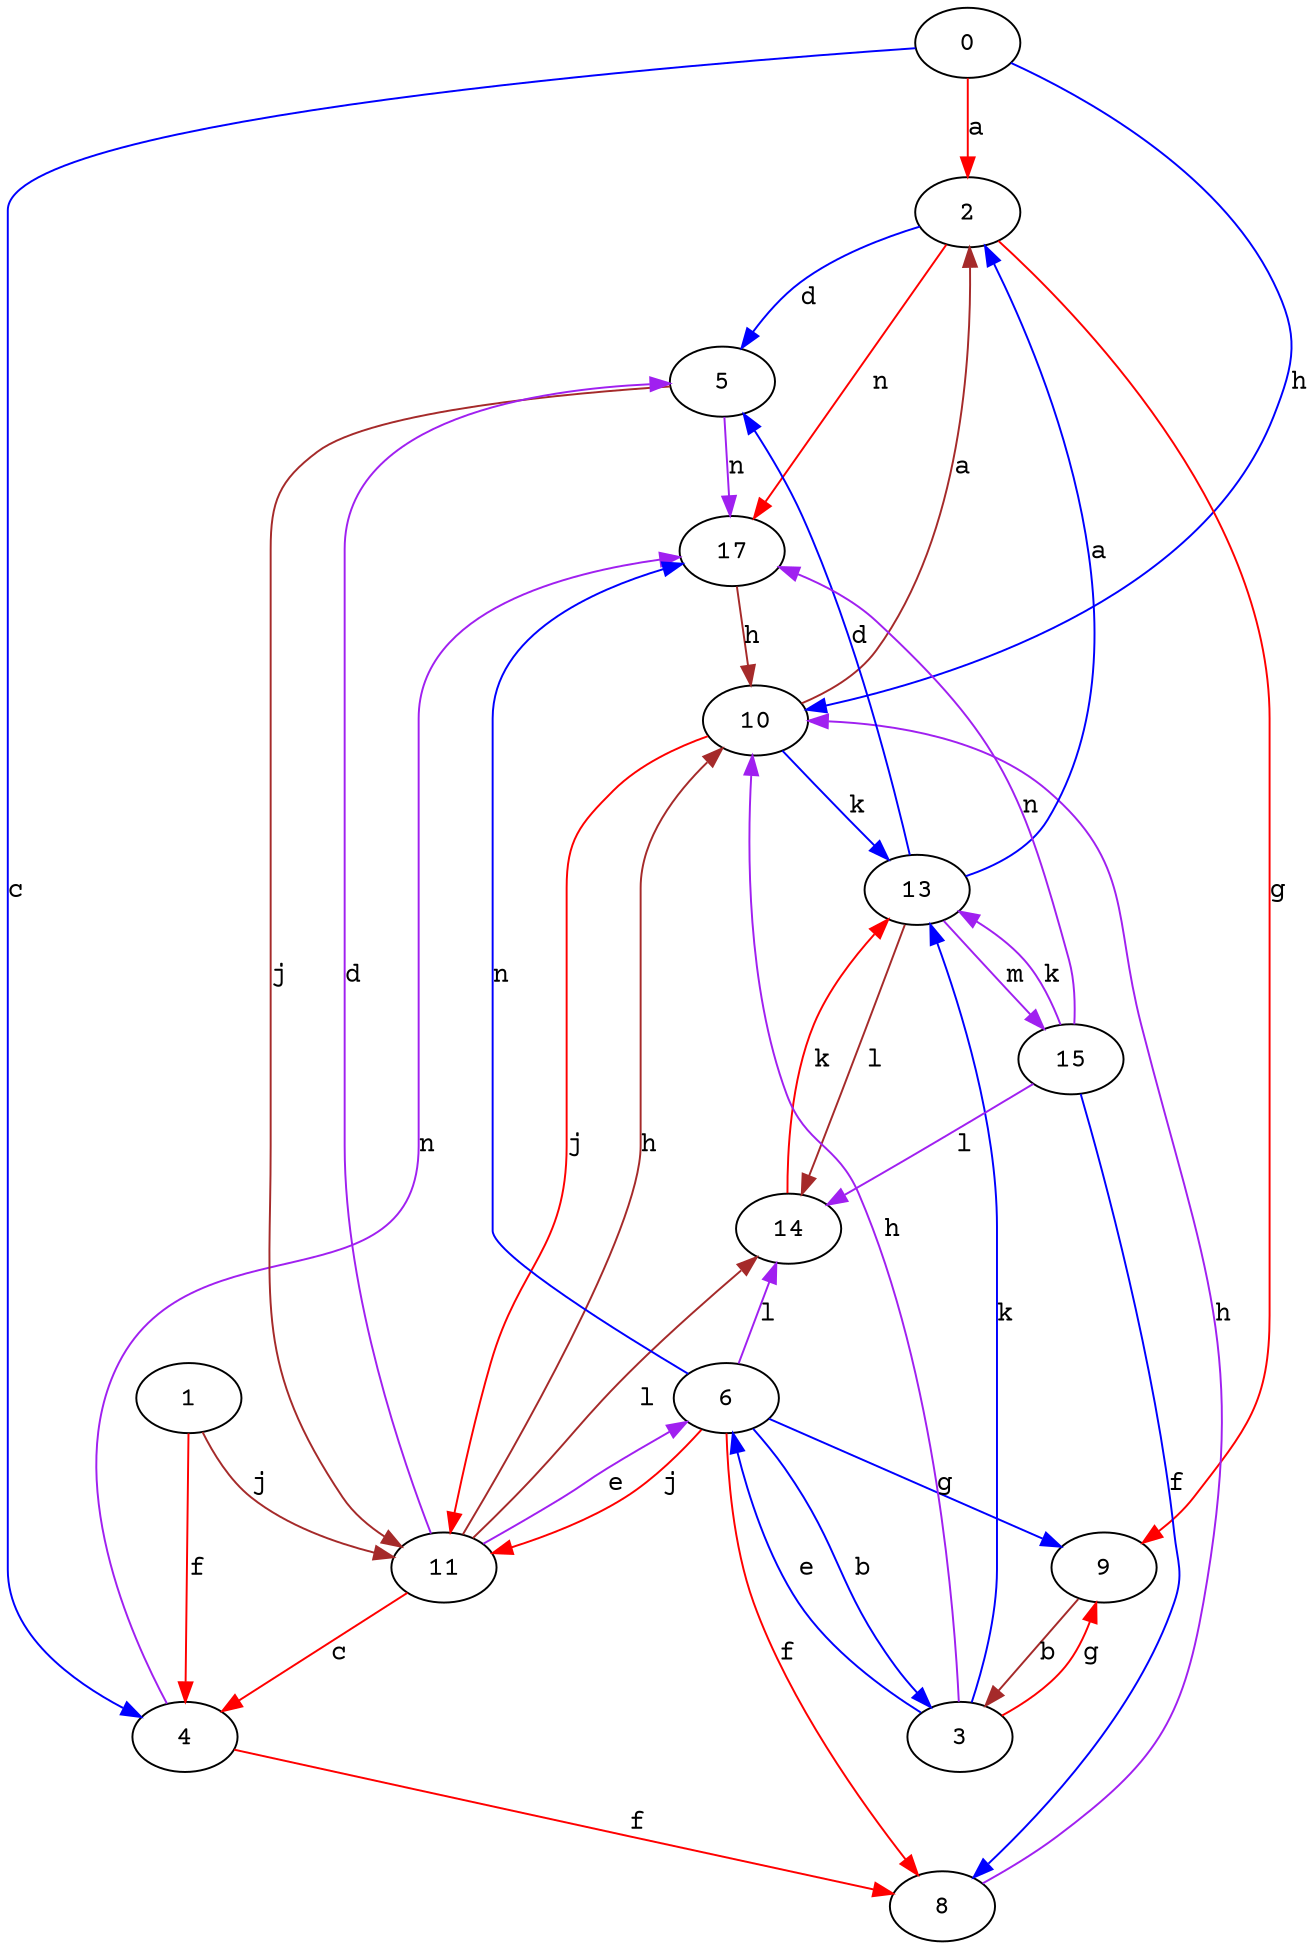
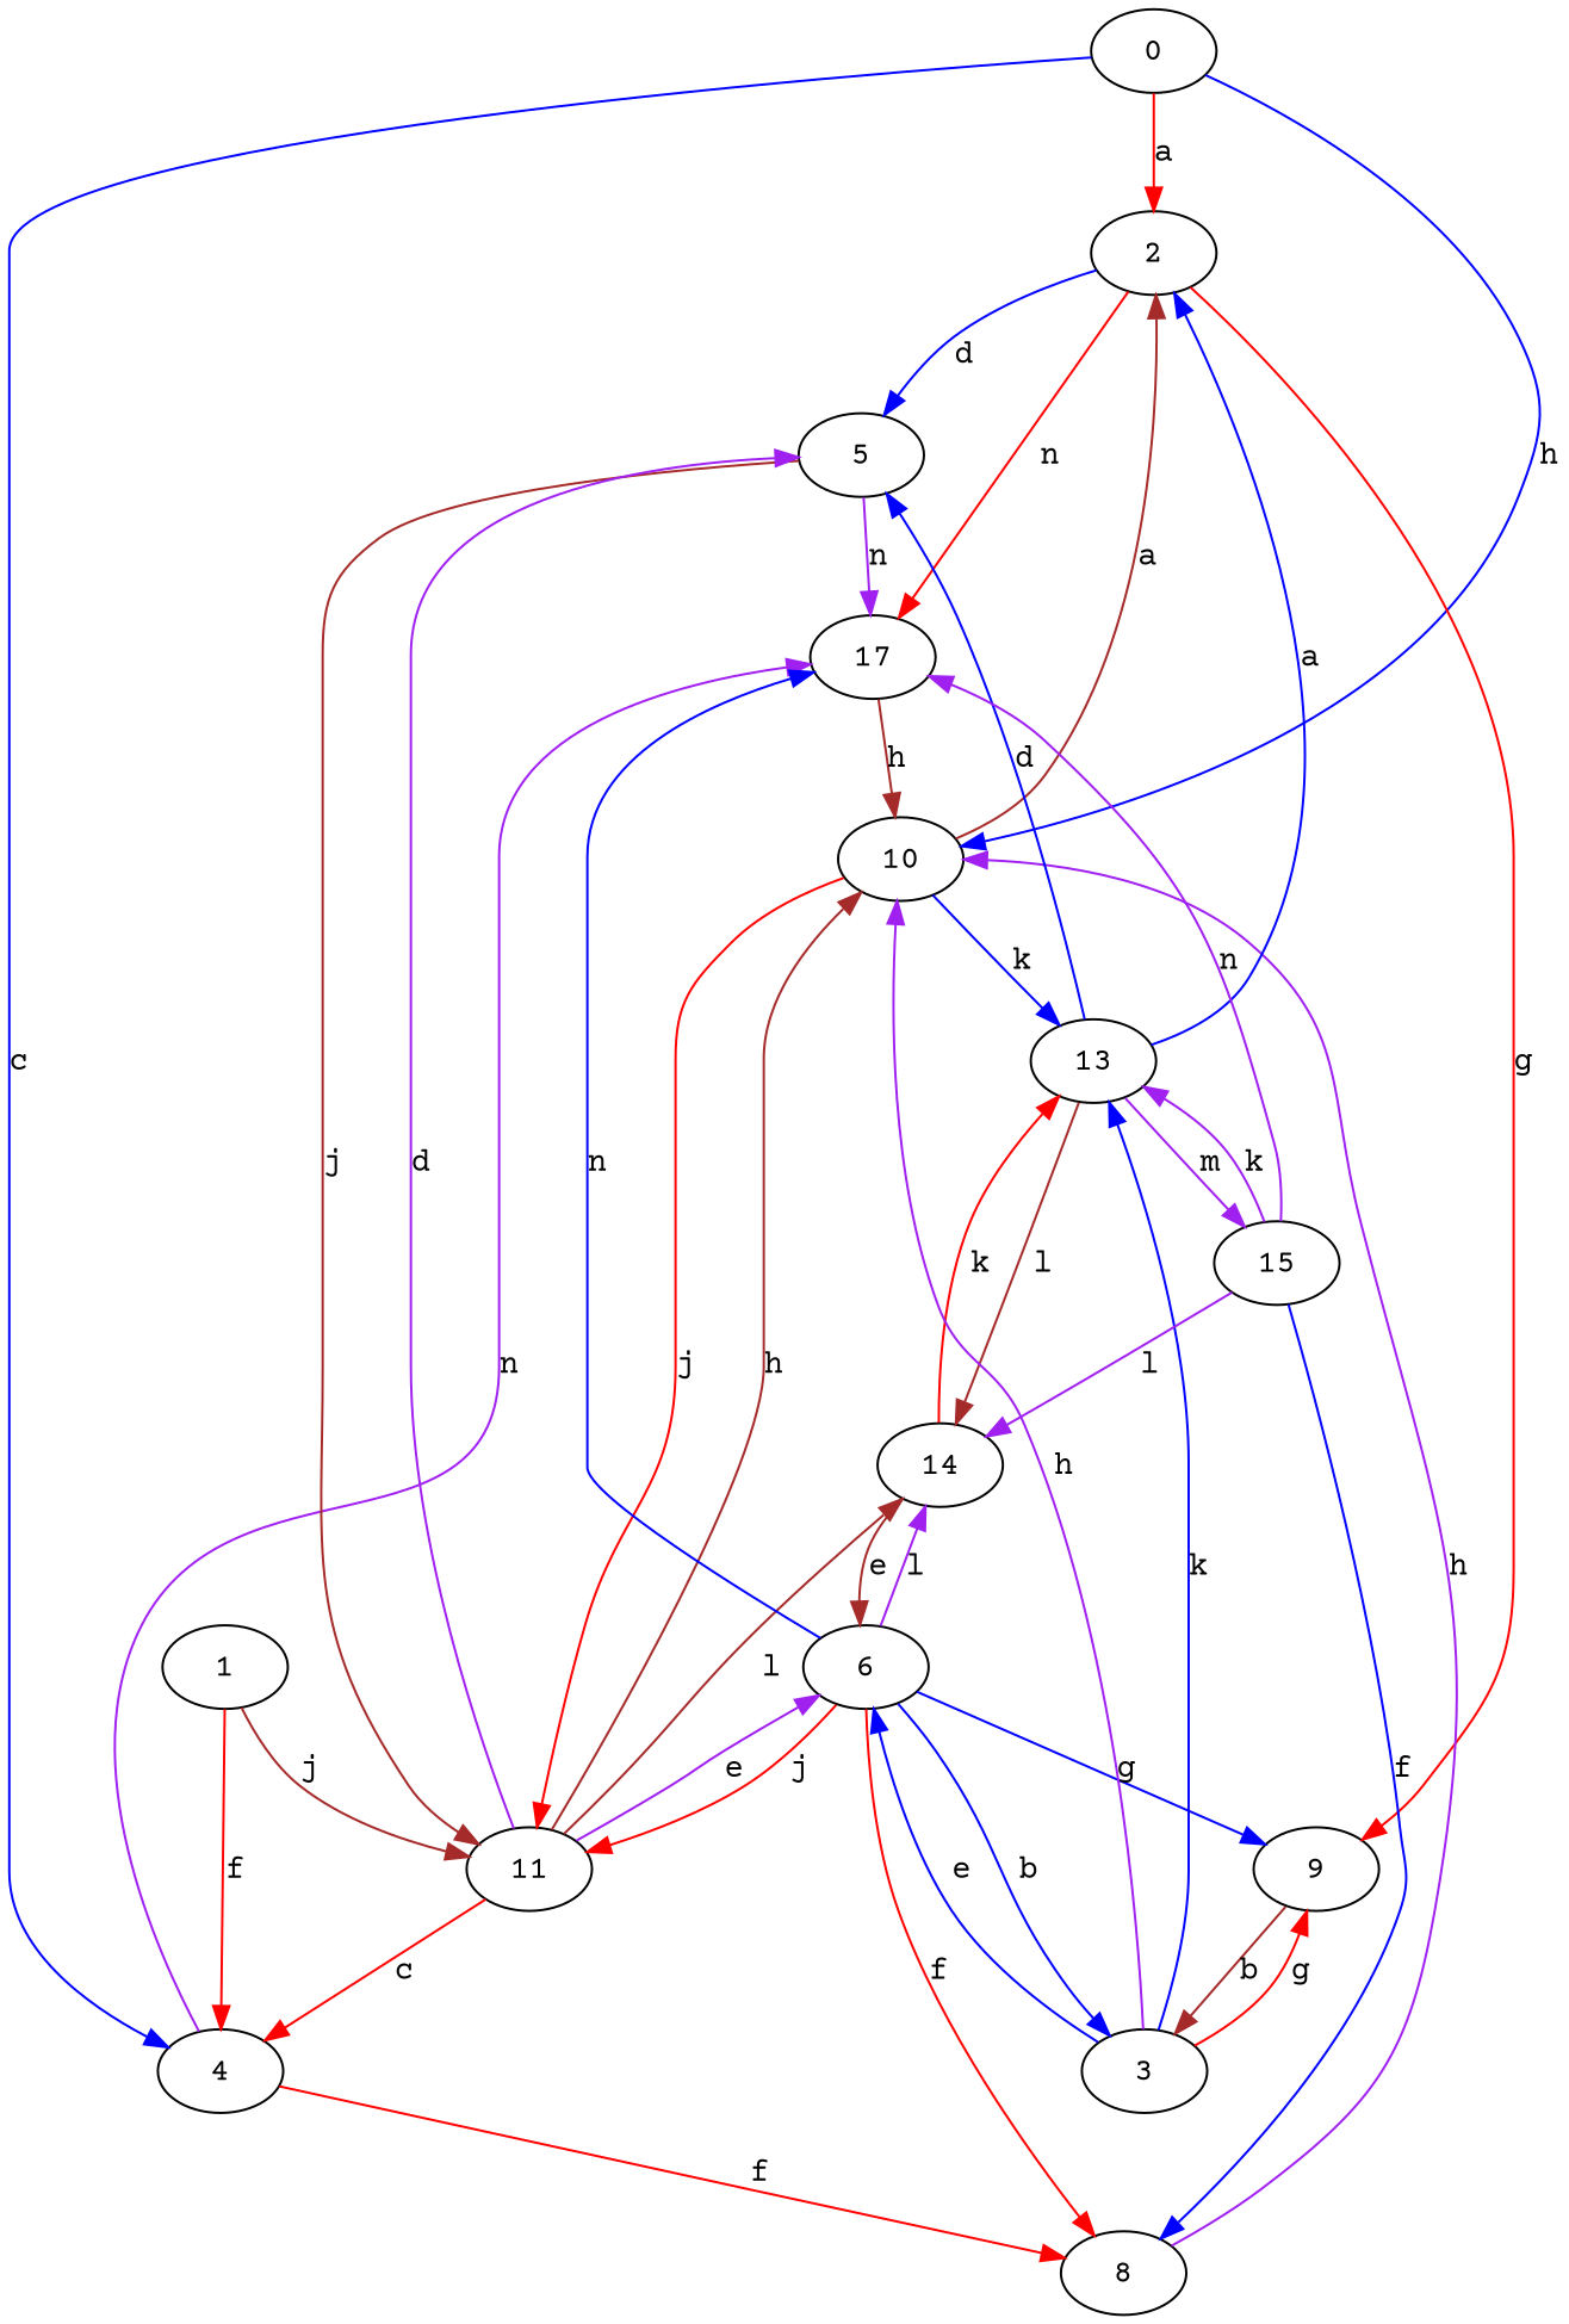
  strict digraph {
    fontname="Courier Prime"
    node [fontname="Courier Prime"]
    edge [color=blue fontname="Courier Prime"]
    0
    2
    4
    10
    5
    9
    17
    8
    11
    13
    1
    6
    14
    3
    15
    0 -> 2 [color=red label=a]
    0 -> 4 [label=c]
    0 -> 10 [label=h]
    2 -> 5 [label=d]
    2 -> 9 [color=red label=g]
    2 -> 17 [color=red label=n]
    4 -> 17 [color=purple label=n]
    4 -> 8 [color=red label=f]
    10 -> 2 [color=brown label=a]
    10 -> 11 [color=red label=j]
    10 -> 13 [label=k]
    5 -> 17 [color=purple label=n]
    5 -> 11 [color=brown label=j]
    9 -> 3 [color=brown label=b]
    17 -> 10 [color=brown label=h]
    8 -> 10 [color=purple label=h]
    11 -> 4 [color=red label=c]
    11 -> 10 [color=brown label=h]
    11 -> 5 [color=purple label=d]
    11 -> 6 [color=purple label=e]
    11 -> 14 [color=brown label=l]
    13 -> 2 [label=a]
    13 -> 5 [label=d]
    13 -> 14 [color=brown label=l]
    13 -> 15 [color=purple label=m]
    1 -> 4 [color=red label=f]
    1 -> 11 [color=brown label=j]
    6 -> 9 [label=g]
    6 -> 17 [label=n]
    6 -> 8 [color=red label=f]
    6 -> 11 [color=red label=j]
    6 -> 14 [color=purple label=l]
    6 -> 3 [label=b]
    14 -> 13 [color=red label=k]
+   14 -> 6 [color=brown label=e]
    3 -> 10 [color=purple label=h]
    3 -> 9 [color=red label=g]
    3 -> 13 [label=k]
    3 -> 6 [label=e]
    15 -> 17 [color=purple label=n]
    15 -> 8 [label=f]
    15 -> 13 [color=purple label=k]
    15 -> 14 [color=purple label=l]
  }
